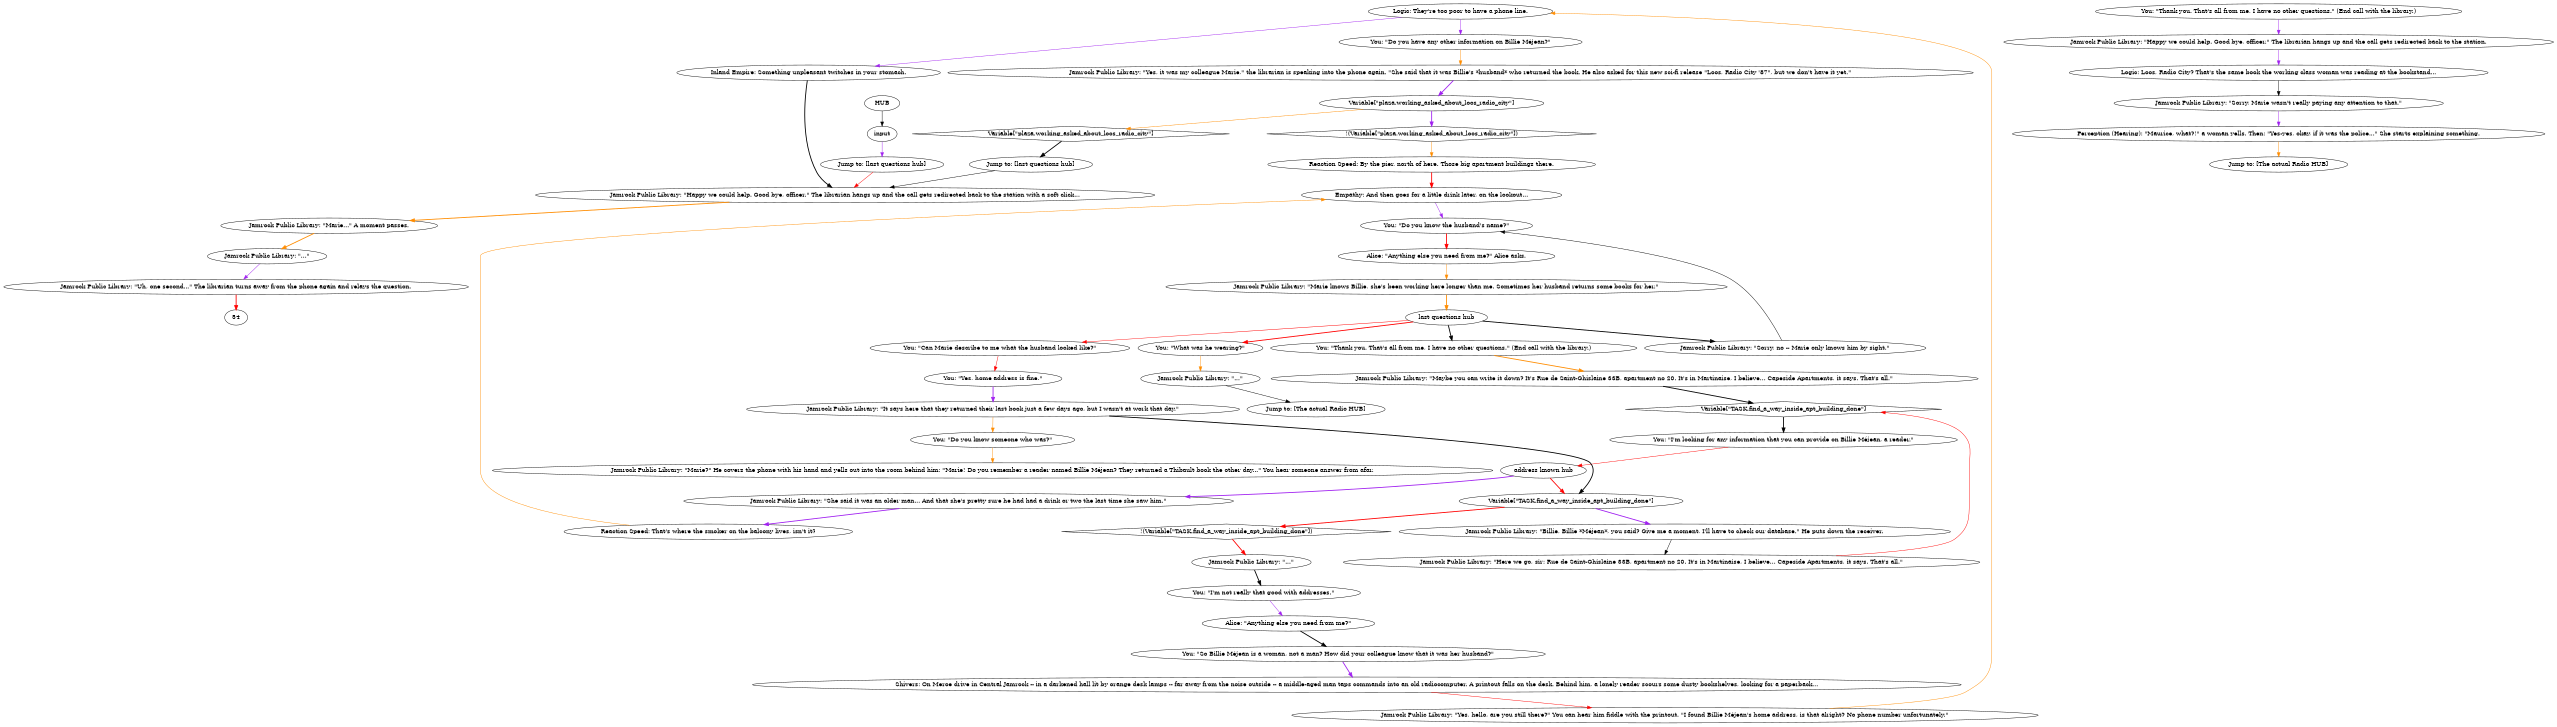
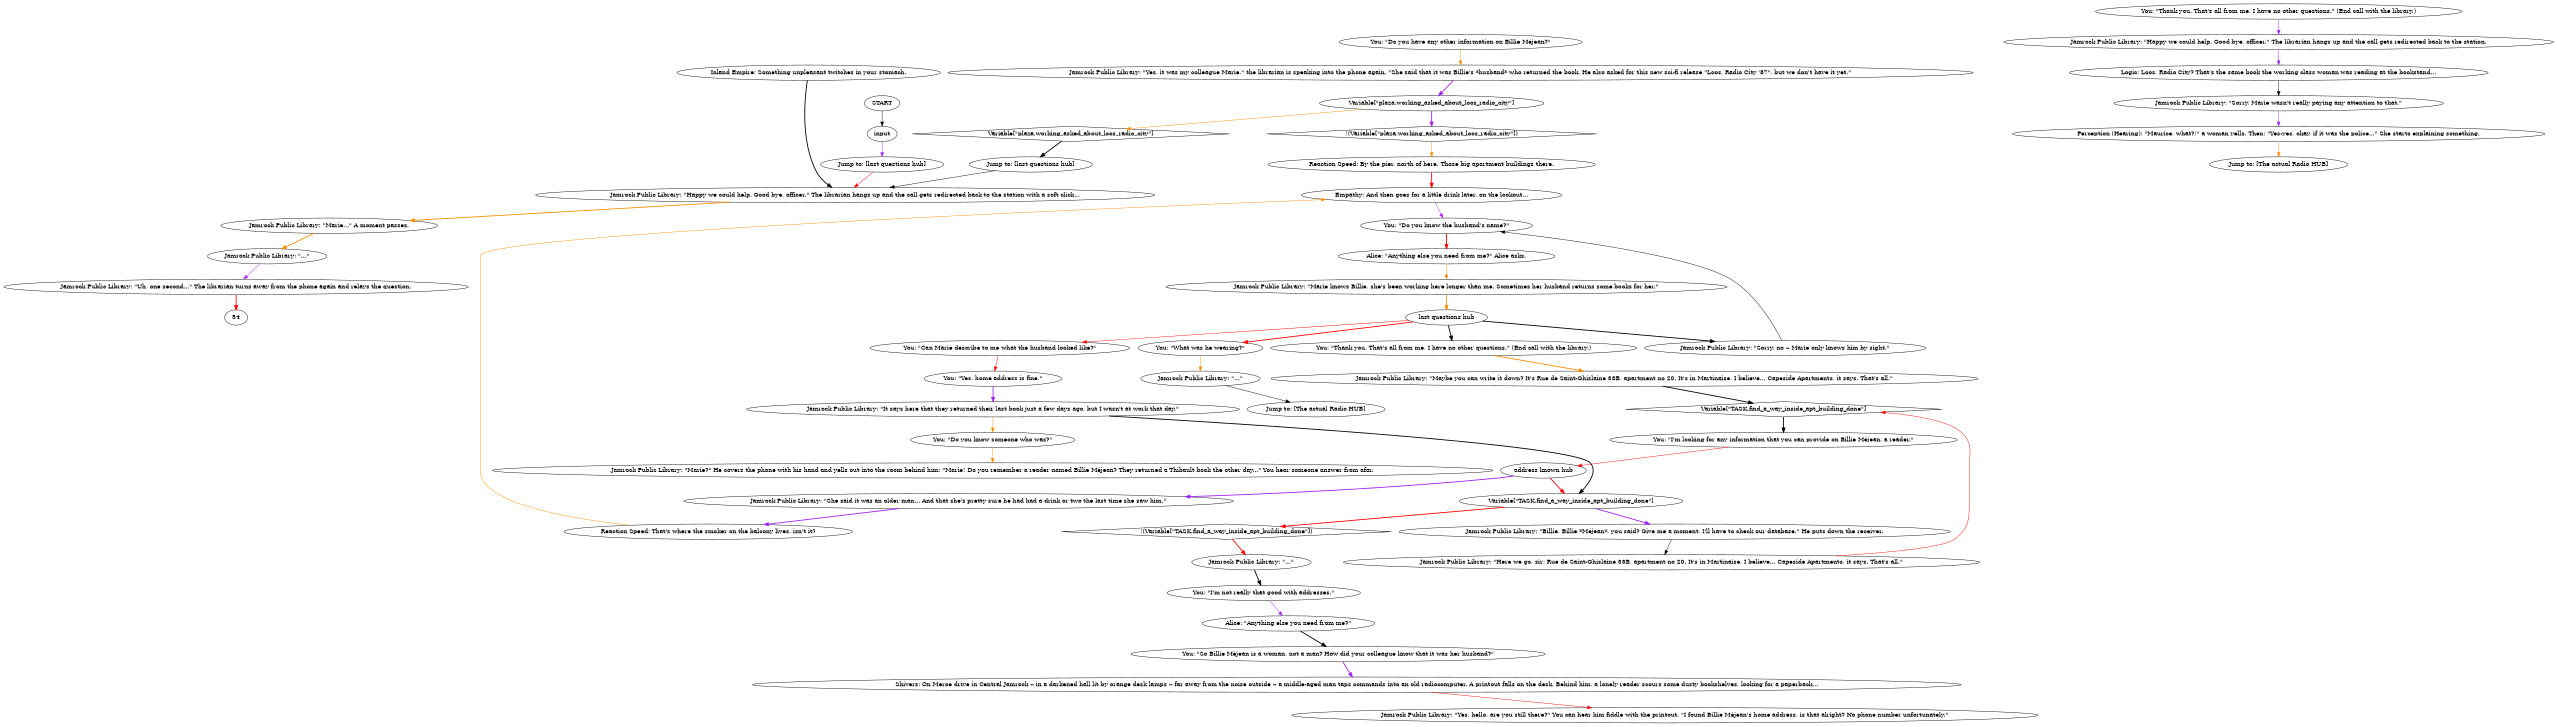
  digraph {
    edge [color=purple style=solid]
-   n1 [label=HUB]
+   n1 [label=START]
    n2 [label=input]
    n3 [label="Jump to: [last questions hub]"]
    n4 [label="Jamrock Public Library: \"Happy we could help. Good bye, officer.\" The librarian hangs up and the call gets redirected back to the station with a soft click..."]
    n5 [label="You: \"Thank you. That's all from me, I have no other questions.\" (End call with the library.)"]
    n6 [label="Jamrock Public Library: \"Maybe you can write it down? It's Rue de Saint-Ghislaine 33B, apartment no 20. It's in Martinaise, I believe... Capeside Apartments, it says. That's all.\""]
    n7 [label="Variable[\"TASK.find_a_way_inside_apt_building_done\"]" shape=diamond]
-   n8 [label="Logic: They're too poor to have a phone line."]
    n9 [label="You: \"Do you have any other information on Billie Méjean?\""]
    n10 [label="Inland Empire: Something unpleasant twitches in your stomach."]
    n11 [label="Jamrock Public Library: \"Yes, it was my colleague Marie,\" the librarian is speaking into the phone again. \"She said that it was Billie's *husband* who returned the book. He also asked for this new sci-fi release \"Loos, Radio City '87\", but we don't have it yet.\""]
    n12 [label="Jamrock Public Library: \"Yes, hello, are you still there?\" You can hear him fiddle with the printout. \"I found Billie Méjean's home address, is that alright? No phone number unfortunately.\""]
    n13 [label="Jamrock Public Library: \"Happy we could help. Good bye, officer.\" The librarian hangs up and the call gets redirected back to the station."]
    n14 [label="Logic: Loos, Radio City? That's the same book the working class woman was reading at the bookstand..."]
    n15 [label="Jamrock Public Library: \"Sorry, Marie wasn't really paying any attention to that.\""]
    n16 [label="You: \"Do you know someone who was?\""]
    n17 [label="Jamrock Public Library: \"Marie?\" He covers the phone with his hand and yells out into the room behind him: \"Marie! Do you remember a reader named Billie Méjean? They returned a Thibault book the other day...\" You hear someone answer from afar."]
    n18 [label="Variable[\"plaza.working_asked_about_loos_radio_city\"]"]
    n19 [label="Variable[\"plaza.working_asked_about_loos_radio_city\"]" shape=diamond]
    n20 [label="!(Variable[\"plaza.working_asked_about_loos_radio_city\"])" shape=diamond]
    n21 [label="Jump to: [last questions hub]"]
    n22 [label="Reaction Speed: By the pier, north of here. Those big apartment buildings there."]
    n23 [label="Empathy: And then goes for a little drink later, on the lookout..."]
    n24 [label="You: \"Thank you. That's all from me, I have no other questions.\" (End call with the library.)"]
    n25 [label="Variable[\"TASK.find_a_way_inside_apt_building_done\"]"]
    n26 [label="!(Variable[\"TASK.find_a_way_inside_apt_building_done\"])" shape=diamond]
    n27 [label="Jamrock Public Library: \"Billie, Billie *Méjean*, you said? Give me a moment, I'll have to check our database.\" He puts down the receiver."]
    n28 [label="Jamrock Public Library: \"...\""]
    n29 [label="Jamrock Public Library: \"Here we go, sir: Rue de Saint-Ghislaine 33B, apartment no 20. It's in Martinaise, I believe... Capeside Apartments, it says. That's all.\""]
    n30 [label="You: \"I'm looking for any information that you can provide on Billie Méjean, a reader.\""]
    n31 [label="address known hub"]
    n32 [label="You: \"I'm not really that good with addresses.\""]
    n33 [label="Jamrock Public Library: \"She said it was an older man... And that she's pretty sure he had had a drink or two the last time she saw him.\""]
    n34 [label="Reaction Speed: That's where the smoker on the balcony lives, isn't it?"]
    n35 [label="You: \"Do you know the husband's name?\""]
    n36 [label="Alice: \"Anything else you need from me?\" Alice asks."]
    n37 [label="last questions hub"]
    n38 [label="You: \"Can Marie describe to me what the husband looked like?\""]
    n39 [label="You: \"What was he wearing?\""]
    n40 [label="Jamrock Public Library: \"Sorry, no -- Marie only knows him by sight.\""]
    n41 [label="You: \"Yes, home address is fine.\""]
    n42 [label="Jamrock Public Library: \"...\""]
    n43 [label="Jamrock Public Library: \"Marie...\" A moment passes."]
    n44 [label="Jamrock Public Library: \"...\""]
    n45 [label="Alice: \"Anything else you need from me?\""]
    n46 [label="You: \"So Billie Méjean is a woman, not a man? How did your colleague know that it was her husband?\""]
    n47 [label="Shivers: On Meroe drive in Central Jamrock -- in a darkened hall lit by orange desk lamps -- far away from the noise outside -- a middle-aged man taps commands into an old radiocomputer. A printout falls on the desk. Behind him, a lonely reader scours some dusty bookshelves, looking for a paperback..."]
    n48 [label="Jamrock Public Library: \"Uh, one second...\" The librarian turns away from the phone again and relays the question."]
    n49 [label="Jamrock Public Library: \"It says here that they returned their last book just a few days ago, but I wasn't at work that day.\""]
    54
    n51 [label="Jump to: [The actual Radio HUB]"]
    n52 [label="Jamrock Public Library: \"Marie knows Billie, she's been working here longer than me. Sometimes her husband returns some books for her.\""]
    n53 [label="Perception (Hearing): \"Maurice, what?!\" a woman yells. Then: \"Yes-yes, okay, if it was the police...\" She starts explaining something."]
    n54 [label="Jump to: [The actual Radio HUB]"]
    n1 -> n2 [color=black]
    n2 -> n3
    n3 -> n4 [color=red]
    n4 -> n43 [color=darkorange style=bold]
    n5 -> n6 [color=darkorange style=bold]
    n6 -> n7 [color=black style=bold]
    n7 -> n30 [color=black style=bold]
-   n8 -> n9
-   n8 -> n10
    n9 -> n11 [color=darkorange]
    n10 -> n4 [color=black style=bold]
    n11 -> n18 [style=bold]
-   n12 -> n8 [color=darkorange]
    n13 -> n14
    n14 -> n15 [color=black]
    n15 -> n53
    n16 -> n17 [color=darkorange]
    n18 -> n19 [color=darkorange]
    n18 -> n20 [style=bold]
    n19 -> n21 [color=black style=bold]
    n20 -> n22 [color=darkorange]
    n21 -> n4 [color=black]
    n22 -> n23 [color=red style=bold]
    n23 -> n35
    n24 -> n13
    n25 -> n26 [color=red style=bold]
    n25 -> n27 [style=bold]
    n26 -> n28 [color=red style=bold]
    n27 -> n29 [color=black]
    n28 -> n32 [color=black style=bold]
    n29 -> n7 [color=red]
    n30 -> n31 [color=red]
    n31 -> n25 [color=red style=bold]
    n31 -> n33 [style=bold]
    n32 -> n45
    n33 -> n34 [style=bold]
    n34 -> n23 [color=darkorange]
    n35 -> n36 [color=red style=bold]
    n36 -> n52 [color=darkorange]
    n37 -> n5 [color=black style=bold]
    n37 -> n38 [color=red]
    n37 -> n39 [color=red style=bold]
    n37 -> n40 [color=black style=bold]
    n38 -> n41 [color=red]
    n39 -> n42 [color=darkorange]
    n40 -> n35 [color=black]
    n41 -> n49 [style=bold]
    n42 -> n51 [color=black]
    n43 -> n44 [color=darkorange style=bold]
    n44 -> n48
    n45 -> n46 [color=black style=bold]
    n46 -> n47 [style=bold]
    n47 -> n12 [color=red]
    n48 -> 54 [color=red style=bold]
    n49 -> n16 [color=darkorange]
    n49 -> n25 [color=black style=bold]
    n52 -> n37 [color=darkorange style=bold]
    n53 -> n54 [color=darkorange]
  }
